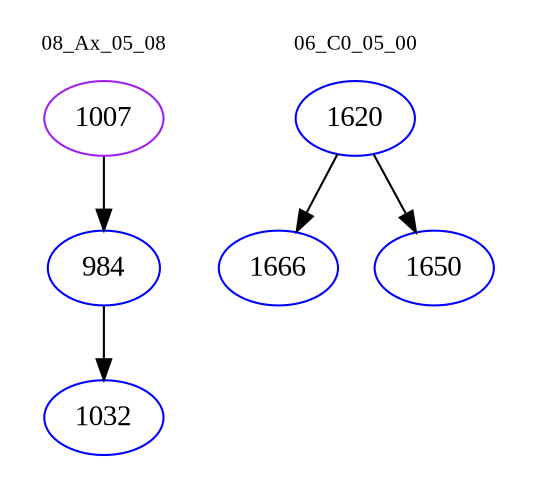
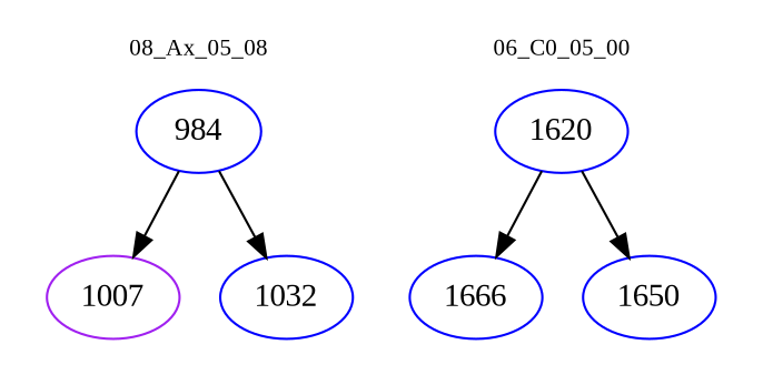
  digraph {
    fontname="Liberation Serif"
    node [color=blue fontname="Liberation Serif"]
    edge [color=black fontname="Liberation Serif"]
    n1 [color=purple label=1007]
    n2 [label=984]
    n3 [label=1032]
    n4 [label=1666]
    n5 [label=1620]
    n6 [label=1650]
    subgraph cluster_1 {
      color=white
      fontsize=10
      label="08_Ax_05_08"
      n1
      n2
      n3
    }
    subgraph cluster_2 {
      color=white
      fontsize=10
      label="06_C0_05_00"
      n4
      n5
      n6
    }
-   n1 -> n2
+   n2 -> n1
    n2 -> n3
    n5 -> n4
    n5 -> n6
  }
